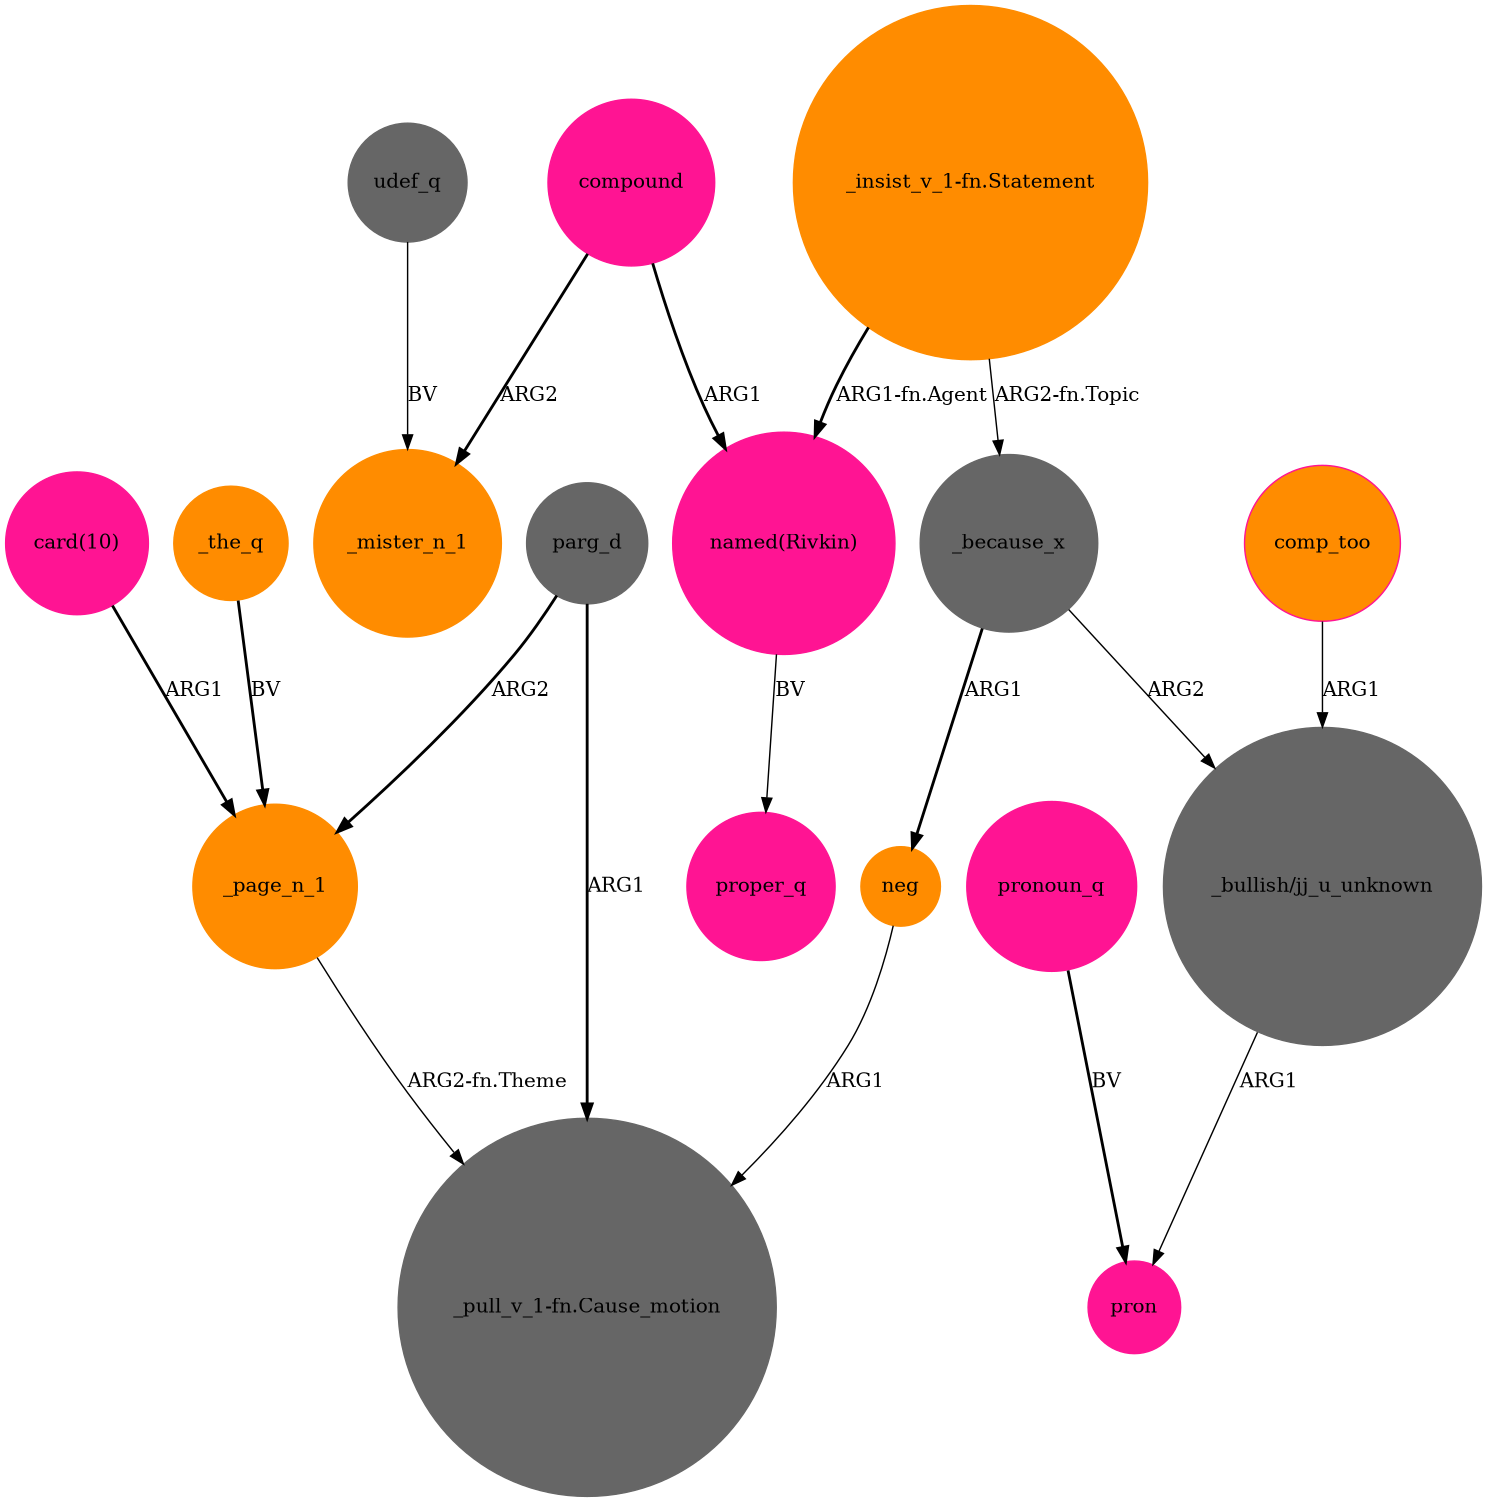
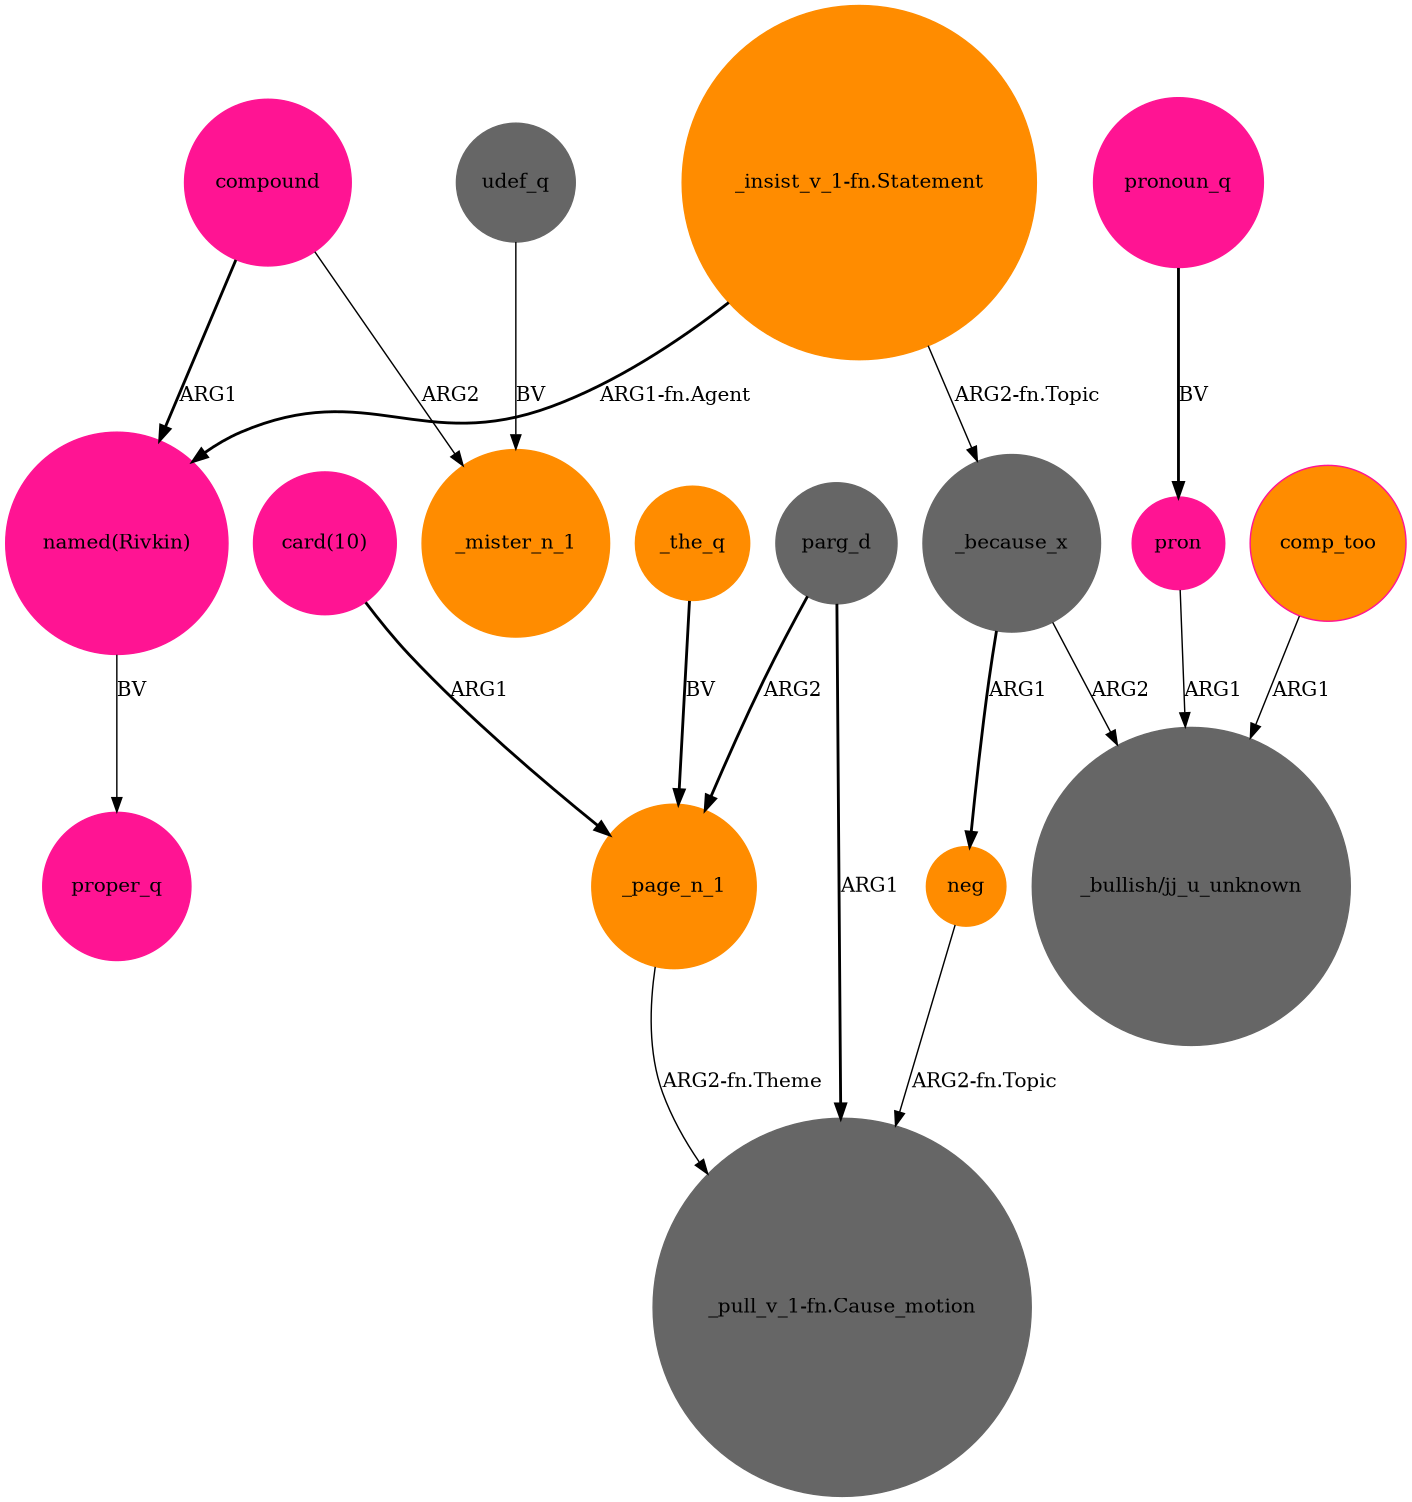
  digraph {
    fontname="DejaVu Serif"
    node [color=deeppink fontname="DejaVu Serif" shape=circle style=filled]
    edge [fontname="DejaVu Serif" style=solid]
    "_insist_v_1-fn.Statement" [color=darkorange]
    "named(Rivkin)"
    _because_x [color=gray40]
    proper_q
    neg [color=darkorange]
    "_bullish/jj_u_unknown" [color=gray40]
    udef_q [color=gray40]
    _mister_n_1 [color=darkorange]
    _page_n_1 [color=darkorange]
    "card(10)"
    "_pull_v_1-fn.Cause_motion" [color=gray40]
    compound
    parg_d [color=gray40]
    pron
    _the_q [color=darkorange]
    comp_too [fillcolor=darkorange]
    pronoun_q
    "_insist_v_1-fn.Statement" -> "named(Rivkin)" [label="ARG1-fn.Agent" style=bold]
    "_insist_v_1-fn.Statement" -> _because_x [label="ARG2-fn.Topic"]
    "named(Rivkin)" -> proper_q [label=BV]
    _because_x -> neg [label=ARG1 style=bold]
    _because_x -> "_bullish/jj_u_unknown" [label=ARG2]
-   neg -> "_pull_v_1-fn.Cause_motion" [label=ARG1]
-   "_bullish/jj_u_unknown" -> pron [label=ARG1]
+   neg -> "_pull_v_1-fn.Cause_motion" [label="ARG2-fn.Topic"]
+   pron -> "_bullish/jj_u_unknown" [label=ARG1]
    udef_q -> _mister_n_1 [label=BV]
    _page_n_1 -> "_pull_v_1-fn.Cause_motion" [label="ARG2-fn.Theme"]
    "card(10)" -> _page_n_1 [label=ARG1 style=bold]
    compound -> "named(Rivkin)" [label=ARG1 style=bold]
-   compound -> _mister_n_1 [label=ARG2 style=bold]
+   compound -> _mister_n_1 [label=ARG2]
    parg_d -> _page_n_1 [label=ARG2 style=bold]
    parg_d -> "_pull_v_1-fn.Cause_motion" [label=ARG1 style=bold]
    _the_q -> _page_n_1 [label=BV style=bold]
    comp_too -> "_bullish/jj_u_unknown" [label=ARG1]
    pronoun_q -> pron [label=BV style=bold]
  }
